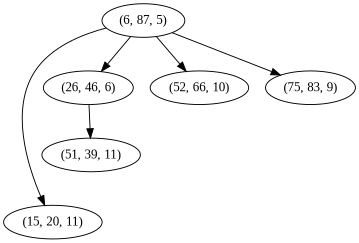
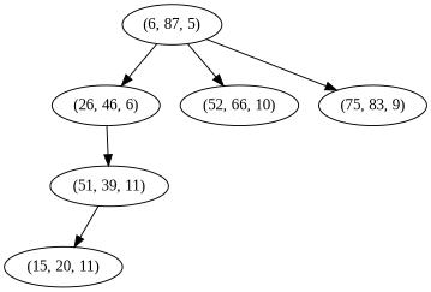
  digraph {
    fontname="Liberation Serif"
    node [fontname="Liberation Serif"]
    edge [fontname="Liberation Serif"]
    "(6, 87, 5)"
    "(15, 20, 11)"
    "(26, 46, 6)"
    "(52, 66, 10)"
    "(75, 83, 9)"
    n6 [label="(51, 39, 11)"]
-   "(6, 87, 5)" -> "(15, 20, 11)"
+   n6 -> "(15, 20, 11)"
    "(6, 87, 5)" -> "(26, 46, 6)"
    "(6, 87, 5)" -> "(52, 66, 10)"
    "(6, 87, 5)" -> "(75, 83, 9)"
    "(26, 46, 6)" -> n6
  }
